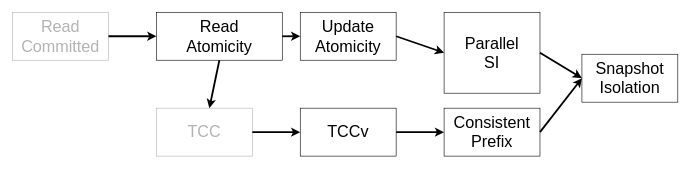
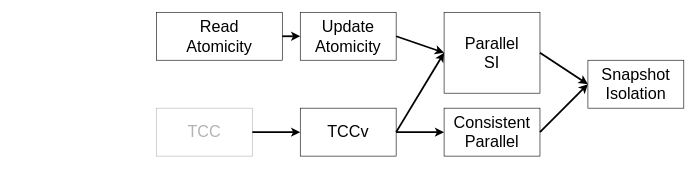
  <mxCell id="0" />
  <mxCell id="1" parent="0" />
- <mxCell id="2" value="&lt;font style=&quot;font-size: 27px&quot;&gt;Snapshot&lt;br&gt;Isolation&lt;br&gt;&lt;/font&gt;" style="rounded=0;whiteSpace=wrap;html=1;" parent="1" vertex="1"><mxGeometry x="970" y="90" width="160" height="80" as="geometry" /></mxCell>
+ <mxCell id="2" value="&lt;font style=&quot;font-size: 27px&quot;&gt;Snapshot&lt;br&gt;Isolation&lt;br&gt;&lt;/font&gt;" style="rounded=0;whiteSpace=wrap;html=1;" parent="1" vertex="1"><mxGeometry x="980" y="100" width="160" height="80" as="geometry" /></mxCell>
  <mxCell id="3" value="&lt;font style=&quot;font-size: 27px&quot;&gt;Parallel&lt;br&gt;SI&lt;/font&gt;" style="rounded=0;whiteSpace=wrap;html=1;" parent="1" vertex="1"><mxGeometry x="740" y="20" width="160" height="135" as="geometry" /></mxCell>
  <mxCell id="4" value="&lt;span style=&quot;font-size: 27px&quot;&gt;&lt;font style=&quot;font-size: 27px&quot;&gt;Read&lt;br&gt;Atomicity&lt;/font&gt;&lt;/span&gt;" style="rounded=0;whiteSpace=wrap;html=1;" parent="1" vertex="1"><mxGeometry x="260" y="20" width="210" height="80" as="geometry" /></mxCell>
- <mxCell id="5" value="&lt;span style=&quot;font-size: 27px&quot;&gt;&lt;font style=&quot;font-size: 27px&quot; color=&quot;#b3b3b3&quot;&gt;Read&lt;br&gt;Committed&lt;/font&gt;&lt;br&gt;&lt;/span&gt;" style="rounded=0;whiteSpace=wrap;html=1;strokeColor=#B3B3B3;" parent="1" vertex="1"><mxGeometry y="20" width="160" height="80" as="geometry" x="20" /></mxCell>
  <mxCell id="6" value="&lt;span style=&quot;font-size: 27px&quot;&gt;&lt;font style=&quot;font-size: 27px&quot;&gt;Update&lt;br&gt;Atomicity&lt;/font&gt;&lt;/span&gt;" style="rounded=0;whiteSpace=wrap;html=1;" parent="1" vertex="1"><mxGeometry x="500" y="20" width="160" height="80" as="geometry" /></mxCell>
  <mxCell id="7" value="" style="endArrow=classic;html=1;exitX=1;exitY=0.5;exitDx=0;exitDy=0;entryX=0;entryY=0.5;entryDx=0;entryDy=0;strokeWidth=3;" parent="1" source="3" target="2" edge="1"><mxGeometry width="50" height="50" relative="1" as="geometry"><mxPoint x="880" y="-540" as="sourcePoint" /><mxPoint x="880" y="-580" as="targetPoint" /></mxGeometry></mxCell>
- <mxCell id="8" value="" style="endArrow=classic;html=1;entryX=0;entryY=0.5;entryDx=0;entryDy=0;exitX=1;exitY=0.5;exitDx=0;exitDy=0;strokeWidth=3;strokeColor=#000000;" parent="1" source="5" target="4" edge="1"><mxGeometry width="50" height="50" relative="1" as="geometry"><mxPoint x="-29" y="-110" as="sourcePoint" /><mxPoint x="-29" y="-150" as="targetPoint" /></mxGeometry></mxCell>
  <mxCell id="9" value="" style="endArrow=classic;html=1;entryX=0;entryY=0.5;entryDx=0;entryDy=0;exitX=1;exitY=0.5;exitDx=0;exitDy=0;strokeWidth=3;" parent="1" source="4" target="6" edge="1"><mxGeometry width="50" height="50" relative="1" as="geometry"><mxPoint x="910" y="-110" as="sourcePoint" /><mxPoint x="910" y="-150" as="targetPoint" /></mxGeometry></mxCell>
  <mxCell id="10" value="" style="endArrow=classic;html=1;exitX=1;exitY=0.5;exitDx=0;exitDy=0;entryX=0;entryY=0.5;entryDx=0;entryDy=0;strokeWidth=3;" parent="1" source="6" target="3" edge="1"><mxGeometry width="50" height="50" relative="1" as="geometry"><mxPoint x="920" y="-100" as="sourcePoint" /><mxPoint x="800" y="-320" as="targetPoint" /></mxGeometry></mxCell>
  <mxCell id="11" value="&lt;font&gt;&lt;font style=&quot;font-size: 27px&quot;&gt;TCCv&lt;/font&gt;&lt;br&gt;&lt;/font&gt;" style="rounded=0;whiteSpace=wrap;html=1;" parent="1" vertex="1"><mxGeometry x="500" y="180" width="160" height="80" as="geometry" /></mxCell>
- <mxCell id="12" value="" style="endArrow=classic;html=1;exitX=0.5;exitY=1;exitDx=0;exitDy=0;strokeWidth=3;" parent="1" source="4" target="17" edge="1"><mxGeometry width="50" height="50" relative="1" as="geometry"><mxPoint x="430" y="150" as="sourcePoint" /><mxPoint x="510" y="70" as="targetPoint" /></mxGeometry></mxCell>
- <mxCell id="14" value="&lt;font style=&quot;font-size: 27px&quot;&gt;Consistent&lt;br&gt;Prefix&lt;/font&gt;" style="rounded=0;whiteSpace=wrap;html=1;" parent="1" vertex="1"><mxGeometry x="740" y="180" width="160" height="80" as="geometry" /></mxCell>
+ <mxCell id="13" value="" style="endArrow=classic;html=1;exitX=1;exitY=0.5;exitDx=0;exitDy=0;entryX=0;entryY=0.5;entryDx=0;entryDy=0;strokeWidth=3;" parent="1" source="11" target="3" edge="1"><mxGeometry width="50" height="50" relative="1" as="geometry"><mxPoint x="670" y="70" as="sourcePoint" /><mxPoint x="700" y="150" as="targetPoint" /></mxGeometry></mxCell>
+ <mxCell id="14" value="&lt;font style=&quot;font-size: 27px&quot;&gt;Consistent&lt;br&gt;Parallel&lt;/font&gt;" style="rounded=0;whiteSpace=wrap;html=1;" parent="1" vertex="1"><mxGeometry x="740" y="180" width="160" height="80" as="geometry" /></mxCell>
  <mxCell id="15" value="" style="endArrow=classic;html=1;entryX=0;entryY=0.5;entryDx=0;entryDy=0;exitX=1;exitY=0.5;exitDx=0;exitDy=0;strokeWidth=3;" parent="1" source="11" target="14" edge="1"><mxGeometry width="50" height="50" relative="1" as="geometry"><mxPoint x="430" y="70" as="sourcePoint" /><mxPoint x="510" y="230" as="targetPoint" /></mxGeometry></mxCell>
  <mxCell id="16" value="" style="endArrow=classic;html=1;entryX=0;entryY=0.5;entryDx=0;entryDy=0;exitX=1;exitY=0.5;exitDx=0;exitDy=0;strokeWidth=3;" parent="1" source="14" target="2" edge="1"><mxGeometry width="50" height="50" relative="1" as="geometry"><mxPoint x="440" y="80" as="sourcePoint" /><mxPoint x="520" y="240" as="targetPoint" /></mxGeometry></mxCell>
  <mxCell id="17" value="&lt;font&gt;&lt;font style=&quot;font-size: 27px&quot; color=&quot;#b3b3b3&quot;&gt;TCC&lt;/font&gt;&lt;br&gt;&lt;/font&gt;" style="rounded=0;whiteSpace=wrap;html=1;strokeColor=#B3B3B3;" parent="1" vertex="1"><mxGeometry x="260" y="180" width="160" height="80" as="geometry" /></mxCell>
  <mxCell id="18" value="" style="endArrow=classic;html=1;entryX=0;entryY=0.5;entryDx=0;entryDy=0;exitX=1;exitY=0.5;exitDx=0;exitDy=0;strokeWidth=3;" parent="1" source="17" target="11" edge="1"><mxGeometry width="50" height="50" relative="1" as="geometry"><mxPoint x="430" y="70" as="sourcePoint" /><mxPoint x="510" y="230" as="targetPoint" /></mxGeometry></mxCell>
